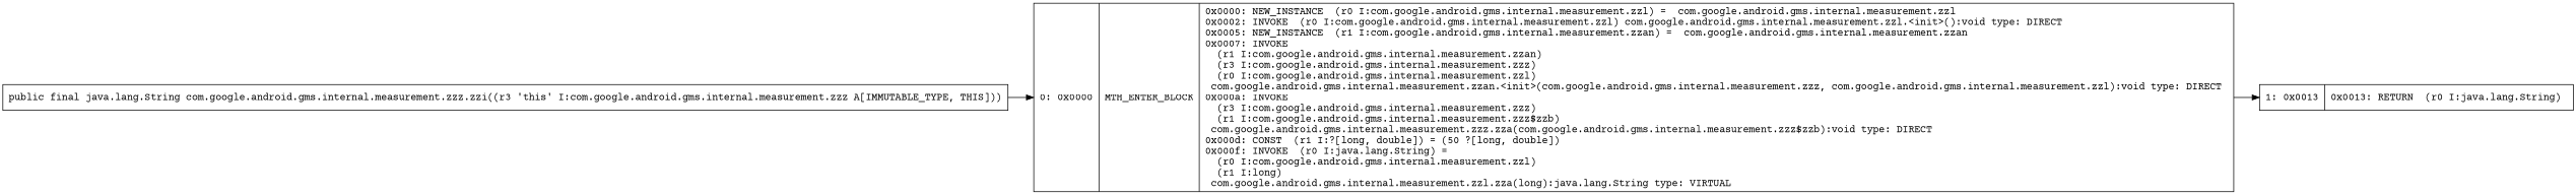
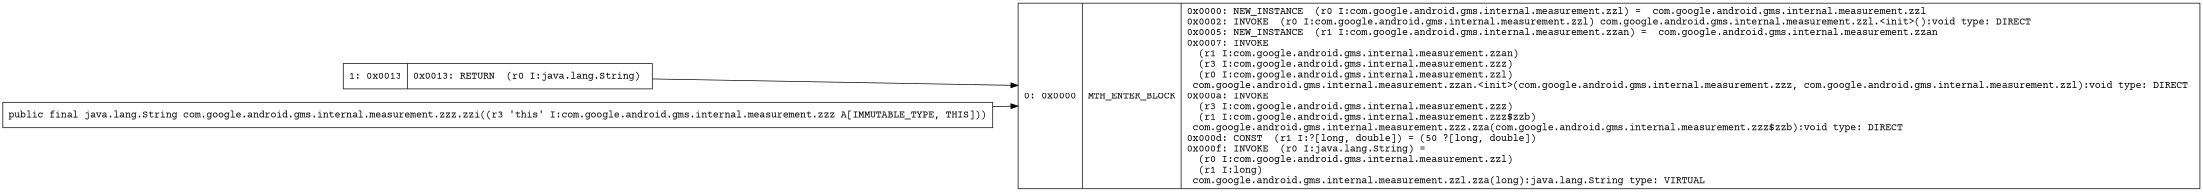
  digraph {
    rankdir=LR
    fontname="Courier Prime"
    node [shape=record fontname="Courier Prime"]
    edge [fontname="Courier Prime"]
    n1 [label="{0\:\ 0x0000|MTH_ENTER_BLOCK\l|0x0000: NEW_INSTANCE  (r0 I:com.google.android.gms.internal.measurement.zzl) =  com.google.android.gms.internal.measurement.zzl \l0x0002: INVOKE  (r0 I:com.google.android.gms.internal.measurement.zzl) com.google.android.gms.internal.measurement.zzl.\<init\>():void type: DIRECT \l0x0005: NEW_INSTANCE  (r1 I:com.google.android.gms.internal.measurement.zzan) =  com.google.android.gms.internal.measurement.zzan \l0x0007: INVOKE  \l  (r1 I:com.google.android.gms.internal.measurement.zzan)\l  (r3 I:com.google.android.gms.internal.measurement.zzz)\l  (r0 I:com.google.android.gms.internal.measurement.zzl)\l com.google.android.gms.internal.measurement.zzan.\<init\>(com.google.android.gms.internal.measurement.zzz, com.google.android.gms.internal.measurement.zzl):void type: DIRECT \l0x000a: INVOKE  \l  (r3 I:com.google.android.gms.internal.measurement.zzz)\l  (r1 I:com.google.android.gms.internal.measurement.zzz$zzb)\l com.google.android.gms.internal.measurement.zzz.zza(com.google.android.gms.internal.measurement.zzz$zzb):void type: DIRECT \l0x000d: CONST  (r1 I:?[long, double]) = (50 ?[long, double]) \l0x000f: INVOKE  (r0 I:java.lang.String) = \l  (r0 I:com.google.android.gms.internal.measurement.zzl)\l  (r1 I:long)\l com.google.android.gms.internal.measurement.zzl.zza(long):java.lang.String type: VIRTUAL \l}"]
    n2 [label="{1\:\ 0x0013|0x0013: RETURN  (r0 I:java.lang.String) \l}"]
    n3 [label="{public final java.lang.String com.google.android.gms.internal.measurement.zzz.zzi((r3 'this' I:com.google.android.gms.internal.measurement.zzz A[IMMUTABLE_TYPE, THIS])) }"]
-   n1 -> n2
+   n2 -> n1
    n3 -> n1
  }
